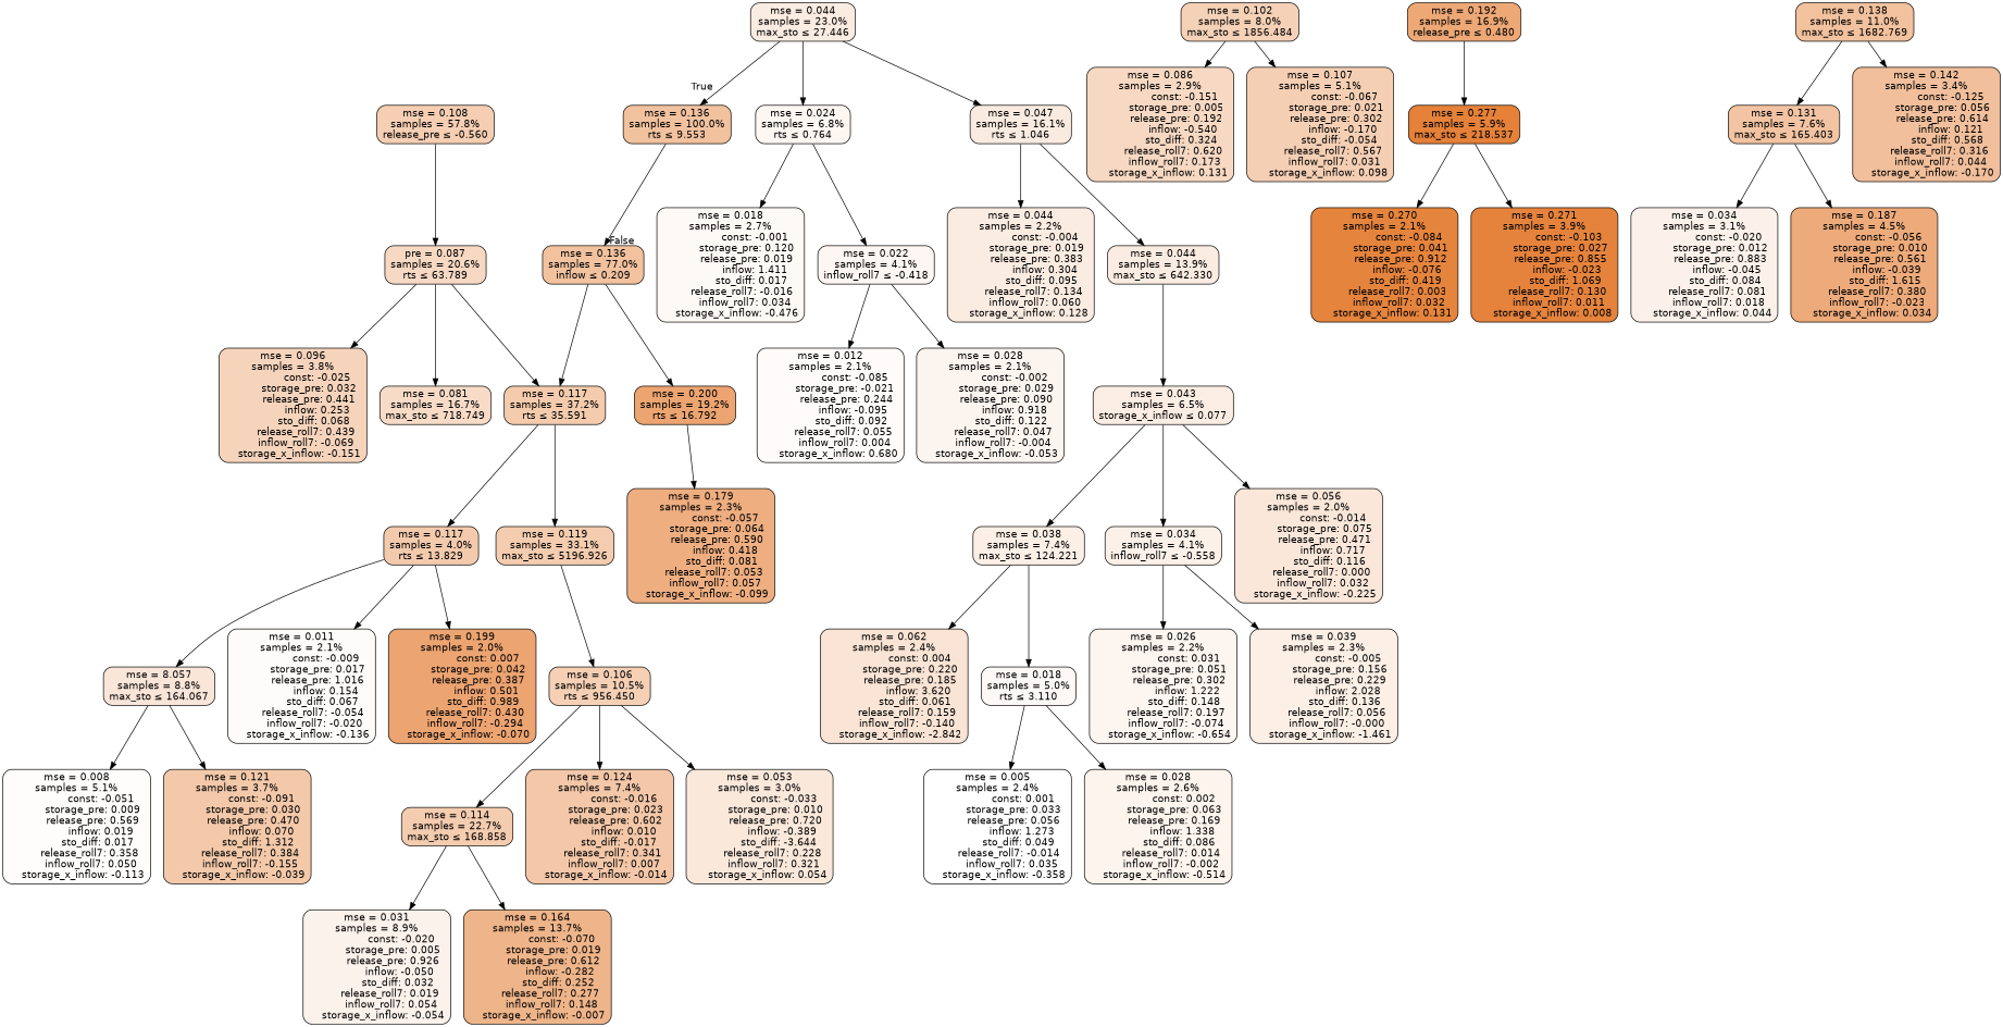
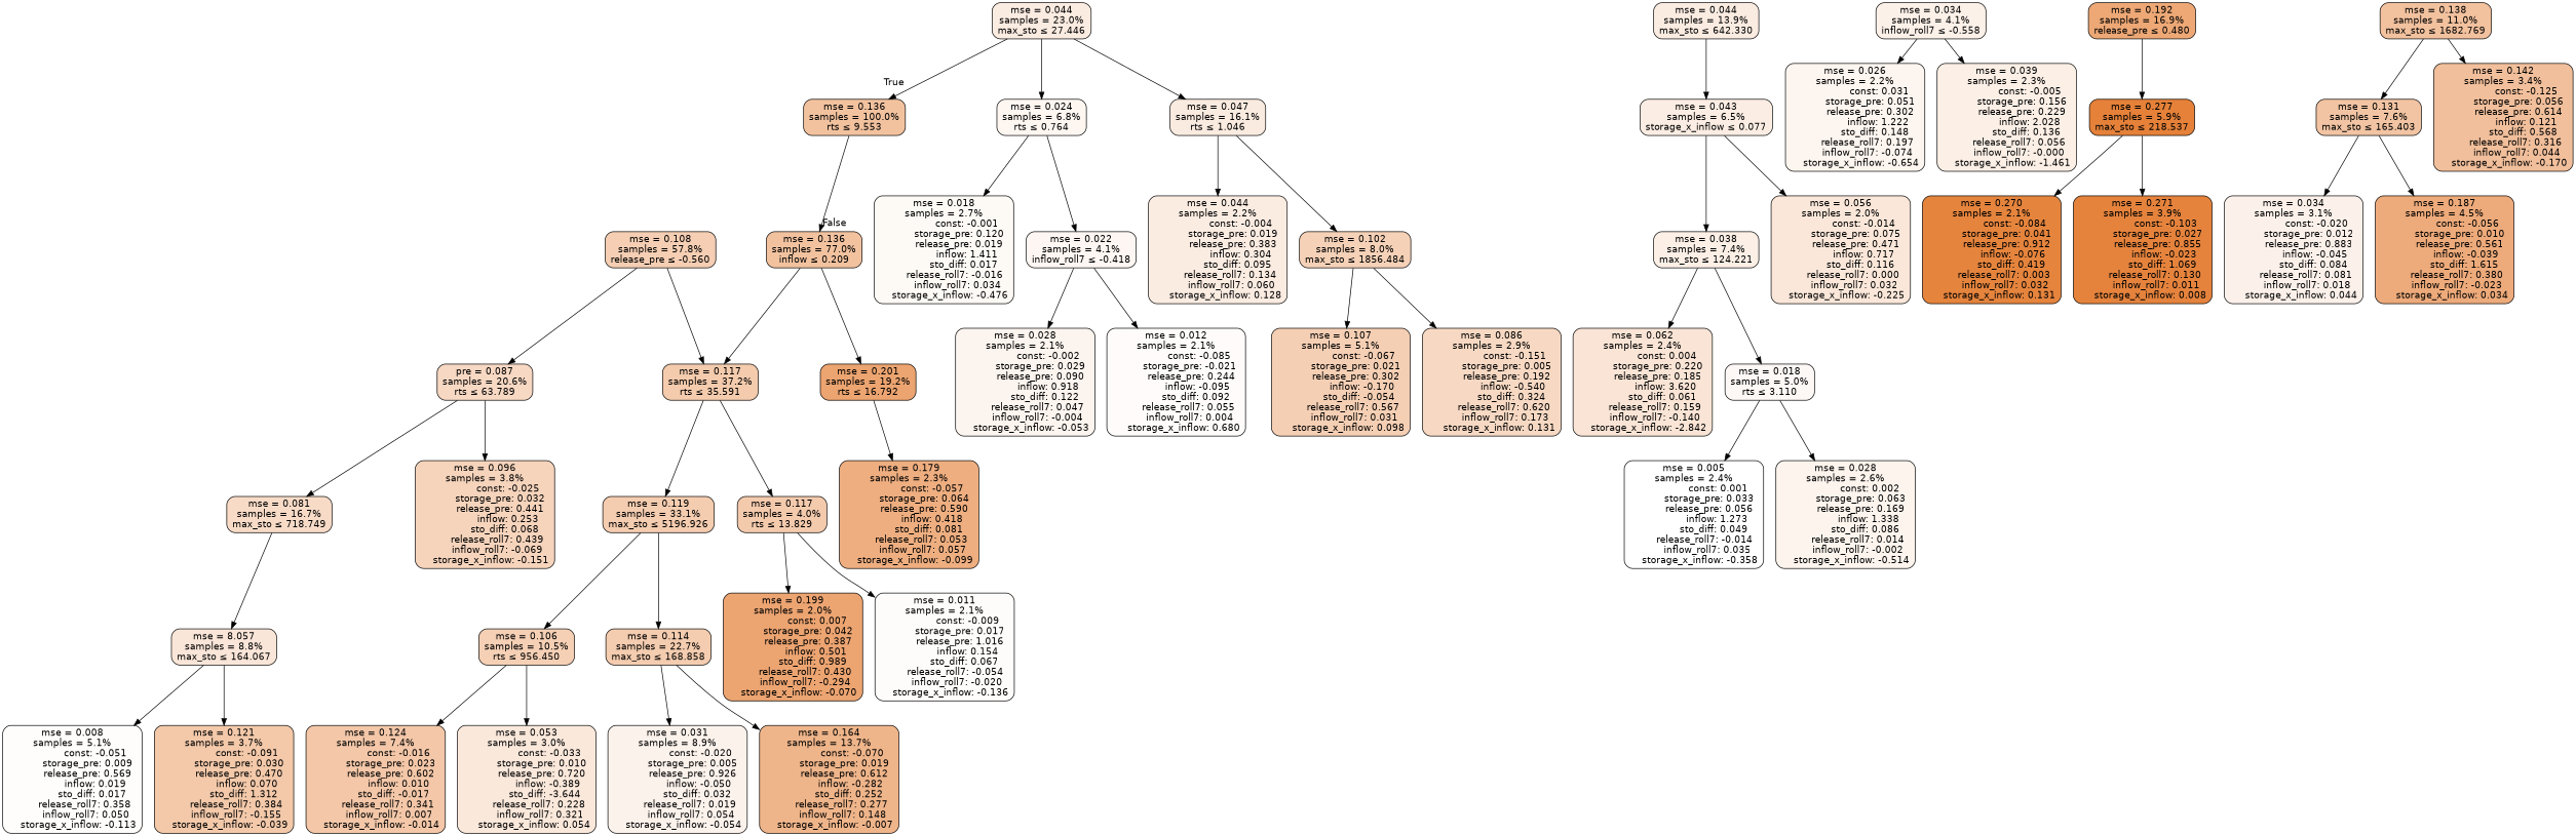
  digraph {
    node [color=black fillcolor="#fbece2" fontname=helvetica shape=rectangle style="filled, rounded"]
    edge [fontname=helvetica]
    n1 [fillcolor="#f2c29f" label="mse = 0.136\nsamples = 100.0%\nrts &le; 9.553"]
    n2 [fillcolor="#f2c29f" label="mse = 0.136\nsamples = 77.0%\ninflow &le; 0.209"]
    n3 [label="mse = 0.044\nsamples = 23.0%\nmax_sto &le; 27.446"]
    n4 [fillcolor="#fdf6f1" label="mse = 0.024\nsamples = 6.8%\nrts &le; 0.764"]
    n5 [fillcolor="#faebe0" label="mse = 0.047\nsamples = 16.1%\nrts &le; 1.046"]
-   n6 [fillcolor="#eca470" label="mse = 0.200\nsamples = 19.2%\nrts &le; 16.792"]
+   n6 [fillcolor="#eca470" label="mse = 0.201\nsamples = 19.2%\nrts &le; 16.792"]
    n7 [fillcolor="#f4cbad" label="mse = 0.117\nsamples = 37.2%\nrts &le; 35.591"]
    n8 [fillcolor="#fdf9f5" label="mse = 0.018\nsamples = 2.7%\n               const: -0.001\n          storage_pre: 0.120\n          release_pre: 0.019\n               inflow: 1.411\n             sto_diff: 0.017\n       release_roll7: -0.016\n         inflow_roll7: 0.034\n    storage_x_inflow: -0.476"]
    n9 [fillcolor="#fdf6f2" label="mse = 0.022\nsamples = 4.1%\ninflow_roll7 &le; -0.418"]
    n10 [label="mse = 0.044\nsamples = 2.2%\n               const: -0.004\n          storage_pre: 0.019\n          release_pre: 0.383\n               inflow: 0.304\n             sto_diff: 0.095\n        release_roll7: 0.134\n         inflow_roll7: 0.060\n     storage_x_inflow: 0.128"]
    n11 [label="mse = 0.044\nsamples = 13.9%\nmax_sto &le; 642.330"]
    n12 [fillcolor="#fefbfa" label="mse = 0.012\nsamples = 2.1%\n               const: -0.085\n         storage_pre: -0.021\n          release_pre: 0.244\n              inflow: -0.095\n             sto_diff: 0.092\n        release_roll7: 0.055\n         inflow_roll7: 0.004\n     storage_x_inflow: 0.680"]
    n13 [fillcolor="#fcf4ee" label="mse = 0.028\nsamples = 2.1%\n               const: -0.002\n          storage_pre: 0.029\n          release_pre: 0.090\n               inflow: 0.918\n             sto_diff: 0.122\n        release_roll7: 0.047\n        inflow_roll7: -0.004\n    storage_x_inflow: -0.053"]
    n14 [fillcolor="#fbede3" label="mse = 0.043\nsamples = 6.5%\nstorage_x_inflow &le; 0.077"]
    n15 [fillcolor="#fbefe6" label="mse = 0.038\nsamples = 7.4%\nmax_sto &le; 124.221"]
    n16 [fillcolor="#f9e4d5" label="mse = 0.062\nsamples = 2.4%\n                const: 0.004\n          storage_pre: 0.220\n          release_pre: 0.185\n               inflow: 3.620\n             sto_diff: 0.061\n        release_roll7: 0.159\n        inflow_roll7: -0.140\n    storage_x_inflow: -2.842"]
    n17 [fillcolor="#fdf8f5" label="mse = 0.018\nsamples = 5.0%\nrts &le; 3.110"]
    n18 [fillcolor="#fcf1e9" label="mse = 0.034\nsamples = 4.1%\ninflow_roll7 &le; -0.558"]
    n19 [fillcolor="#fae7d9" label="mse = 0.056\nsamples = 2.0%\n               const: -0.014\n          storage_pre: 0.075\n          release_pre: 0.471\n               inflow: 0.717\n             sto_diff: 0.116\n        release_roll7: 0.000\n         inflow_roll7: 0.032\n    storage_x_inflow: -0.225"]
    n20 [fillcolor="#ffffff" label="mse = 0.005\nsamples = 2.4%\n                const: 0.001\n          storage_pre: 0.033\n          release_pre: 0.056\n               inflow: 1.273\n             sto_diff: 0.049\n       release_roll7: -0.014\n         inflow_roll7: 0.035\n    storage_x_inflow: -0.358"]
    n21 [fillcolor="#fcf4ed" label="mse = 0.028\nsamples = 2.6%\n                const: 0.002\n          storage_pre: 0.063\n          release_pre: 0.169\n               inflow: 1.338\n             sto_diff: 0.086\n        release_roll7: 0.014\n        inflow_roll7: -0.002\n    storage_x_inflow: -0.514"]
    n22 [fillcolor="#fdf5ef" label="mse = 0.026\nsamples = 2.2%\n                const: 0.031\n          storage_pre: 0.051\n          release_pre: 0.302\n               inflow: 1.222\n             sto_diff: 0.148\n        release_roll7: 0.197\n        inflow_roll7: -0.074\n    storage_x_inflow: -0.654"]
    n23 [fillcolor="#fbefe6" label="mse = 0.039\nsamples = 2.3%\n               const: -0.005\n          storage_pre: 0.156\n          release_pre: 0.229\n               inflow: 2.028\n             sto_diff: 0.136\n        release_roll7: 0.056\n        inflow_roll7: -0.000\n    storage_x_inflow: -1.461"]
    n24 [fillcolor="#f5ceb3" label="mse = 0.108\nsamples = 57.8%\nrelease_pre &le; -0.560"]
    n25 [fillcolor="#f7d8c3" label="pre = 0.087\nsamples = 20.6%\nrts &le; 63.789"]
    n26 [fillcolor="#eeae80" label="mse = 0.179\nsamples = 2.3%\n               const: -0.057\n          storage_pre: 0.064\n          release_pre: 0.590\n               inflow: 0.418\n             sto_diff: 0.081\n        release_roll7: 0.053\n         inflow_roll7: 0.057\n    storage_x_inflow: -0.099"]
    n27 [fillcolor="#f6d4bc" label="mse = 0.096\nsamples = 3.8%\n               const: -0.025\n          storage_pre: 0.032\n          release_pre: 0.441\n               inflow: 0.253\n             sto_diff: 0.068\n        release_roll7: 0.439\n        inflow_roll7: -0.069\n    storage_x_inflow: -0.151"]
    n28 [fillcolor="#f7dbc7" label="mse = 0.081\nsamples = 16.7%\nmax_sto &le; 718.749"]
    n29 [fillcolor="#f4caad" label="mse = 0.117\nsamples = 4.0%\nrts &le; 13.829"]
    n30 [fillcolor="#f4ccaf" label="mse = 0.119\nsamples = 33.1%\nmax_sto &le; 5196.926"]
    n31 [fillcolor="#fae6d9" label="mse = 8.057\nsamples = 8.8%\nmax_sto &le; 164.067"]
    n32 [fillcolor="#fefdfc" label="mse = 0.008\nsamples = 5.1%\n               const: -0.051\n          storage_pre: 0.009\n          release_pre: 0.569\n               inflow: 0.019\n             sto_diff: 0.017\n        release_roll7: 0.358\n         inflow_roll7: 0.050\n    storage_x_inflow: -0.113"]
    n33 [fillcolor="#f3c9aa" label="mse = 0.121\nsamples = 3.7%\n               const: -0.091\n          storage_pre: 0.030\n          release_pre: 0.470\n               inflow: 0.070\n             sto_diff: 1.312\n        release_roll7: 0.384\n        inflow_roll7: -0.155\n    storage_x_inflow: -0.039"]
    n34 [fillcolor="#f5d1b7" label="mse = 0.102\nsamples = 8.0%\nmax_sto &le; 1856.484"]
    n35 [fillcolor="#f7d9c3" label="mse = 0.086\nsamples = 2.9%\n               const: -0.151\n          storage_pre: 0.005\n          release_pre: 0.192\n              inflow: -0.540\n             sto_diff: 0.324\n        release_roll7: 0.620\n         inflow_roll7: 0.173\n     storage_x_inflow: 0.131"]
    n36 [fillcolor="#f5cfb4" label="mse = 0.107\nsamples = 5.1%\n               const: -0.067\n          storage_pre: 0.021\n          release_pre: 0.302\n              inflow: -0.170\n            sto_diff: -0.054\n        release_roll7: 0.567\n         inflow_roll7: 0.031\n     storage_x_inflow: 0.098"]
    n37 [fillcolor="#fefcfa" label="mse = 0.011\nsamples = 2.1%\n               const: -0.009\n          storage_pre: 0.017\n          release_pre: 1.016\n               inflow: 0.154\n             sto_diff: 0.067\n       release_roll7: -0.054\n        inflow_roll7: -0.020\n    storage_x_inflow: -0.136"]
    n38 [fillcolor="#eca471" label="mse = 0.199\nsamples = 2.0%\n                const: 0.007\n          storage_pre: 0.042\n          release_pre: 0.387\n               inflow: 0.501\n             sto_diff: 0.989\n        release_roll7: 0.430\n        inflow_roll7: -0.294\n    storage_x_inflow: -0.070"]
    n39 [fillcolor="#f4ccaf" label="mse = 0.114\nsamples = 22.7%\nmax_sto &le; 168.858"]
    n40 [fillcolor="#f5d0b5" label="mse = 0.106\nsamples = 10.5%\nrts &le; 956.450"]
    n41 [fillcolor="#fcf2ec" label="mse = 0.031\nsamples = 8.9%\n               const: -0.020\n          storage_pre: 0.005\n          release_pre: 0.926\n              inflow: -0.050\n             sto_diff: 0.032\n        release_roll7: 0.019\n         inflow_roll7: 0.054\n    storage_x_inflow: -0.054"]
    n42 [fillcolor="#efb58a" label="mse = 0.164\nsamples = 13.7%\n               const: -0.070\n          storage_pre: 0.019\n          release_pre: 0.612\n              inflow: -0.282\n             sto_diff: 0.252\n        release_roll7: 0.277\n         inflow_roll7: 0.148\n    storage_x_inflow: -0.007"]
    n43 [fillcolor="#f3c7a8" label="mse = 0.124\nsamples = 7.4%\n               const: -0.016\n          storage_pre: 0.023\n          release_pre: 0.602\n               inflow: 0.010\n            sto_diff: -0.017\n        release_roll7: 0.341\n         inflow_roll7: 0.007\n    storage_x_inflow: -0.014"]
    n44 [fillcolor="#fae8db" label="mse = 0.053\nsamples = 3.0%\n               const: -0.033\n          storage_pre: 0.010\n          release_pre: 0.720\n              inflow: -0.389\n            sto_diff: -3.644\n        release_roll7: 0.228\n         inflow_roll7: 0.321\n     storage_x_inflow: 0.054"]
    n45 [fillcolor="#eda876" label="mse = 0.192\nsamples = 16.9%\nrelease_pre &le; 0.480"]
    n46 [fillcolor="#e58139" label="mse = 0.277\nsamples = 5.9%\nmax_sto &le; 218.537"]
    n47 [fillcolor="#f2c19e" label="mse = 0.138\nsamples = 11.0%\nmax_sto &le; 1682.769"]
    n48 [fillcolor="#f2c4a3" label="mse = 0.131\nsamples = 7.6%\nmax_sto &le; 165.403"]
    n49 [fillcolor="#f1bf9b" label="mse = 0.142\nsamples = 3.4%\n               const: -0.125\n          storage_pre: 0.056\n          release_pre: 0.614\n               inflow: 0.121\n             sto_diff: 0.568\n        release_roll7: 0.316\n         inflow_roll7: 0.044\n    storage_x_inflow: -0.170"]
    n50 [fillcolor="#e5843d" label="mse = 0.270\nsamples = 2.1%\n               const: -0.084\n          storage_pre: 0.041\n          release_pre: 0.912\n              inflow: -0.076\n             sto_diff: 0.419\n        release_roll7: 0.003\n         inflow_roll7: 0.032\n     storage_x_inflow: 0.131"]
    n51 [fillcolor="#e5833d" label="mse = 0.271\nsamples = 3.9%\n               const: -0.103\n          storage_pre: 0.027\n          release_pre: 0.855\n              inflow: -0.023\n             sto_diff: 1.069\n        release_roll7: 0.130\n         inflow_roll7: 0.011\n     storage_x_inflow: 0.008"]
    n52 [fillcolor="#fcf1ea" label="mse = 0.034\nsamples = 3.1%\n               const: -0.020\n          storage_pre: 0.012\n          release_pre: 0.883\n              inflow: -0.045\n             sto_diff: 0.084\n        release_roll7: 0.081\n         inflow_roll7: 0.018\n     storage_x_inflow: 0.044"]
    n53 [fillcolor="#edaa7a" label="mse = 0.187\nsamples = 4.5%\n               const: -0.056\n          storage_pre: 0.010\n          release_pre: 0.561\n              inflow: -0.039\n             sto_diff: 1.615\n        release_roll7: 0.380\n        inflow_roll7: -0.023\n     storage_x_inflow: 0.034"]
    n1 -> n2 [headlabel=False labelangle=-45 labeldistance=2.5]
    n2 -> n6
    n2 -> n7
    n3 -> n1 [headlabel=True labelangle=45 labeldistance=2.5]
    n3 -> n4
    n3 -> n5
    n4 -> n8
    n4 -> n9
    n5 -> n10
-   n5 -> n11
+   n5 -> n34
    n6 -> n26
    n7 -> n29
    n7 -> n30
    n9 -> n12
    n9 -> n13
    n11 -> n14
    n14 -> n15
-   n14 -> n18
    n14 -> n19
    n15 -> n16
    n15 -> n17
    n17 -> n20
    n17 -> n21
    n18 -> n22
    n18 -> n23
-   n25 -> n7
+   n24 -> n7
    n24 -> n25
    n25 -> n27
    n25 -> n28
-   n29 -> n31
+   n28 -> n31
    n29 -> n37
    n29 -> n38
-   n40 -> n39
+   n30 -> n39
    n30 -> n40
    n31 -> n32
    n31 -> n33
    n34 -> n35
    n34 -> n36
    n39 -> n41
    n39 -> n42
    n40 -> n43
    n40 -> n44
    n45 -> n46
    n46 -> n50
    n46 -> n51
    n47 -> n48
    n47 -> n49
    n48 -> n52
    n48 -> n53
  }
